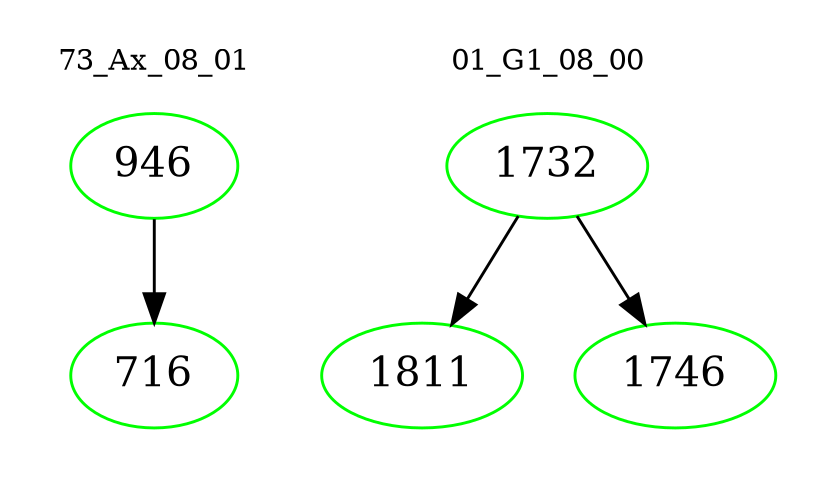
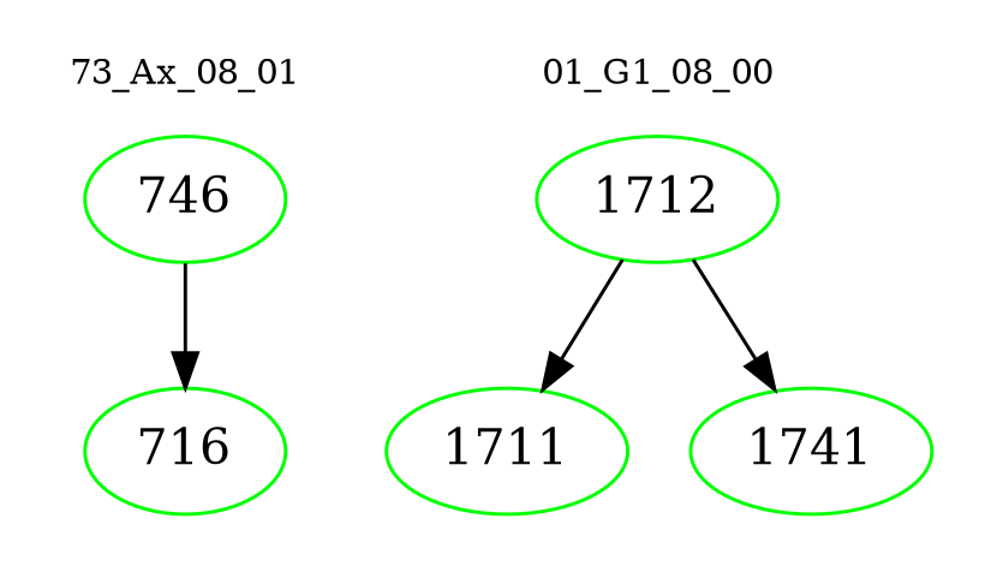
  digraph {
    node [color=green]
    edge [color=black]
-   n1 [label=946]
+   n1 [label=746]
    n2 [label=716]
-   n3 [label=1732]
-   n4 [label=1811]
-   n5 [label=1746]
+   n3 [label=1712]
+   n4 [label=1711]
+   n5 [label=1741]
    subgraph cluster_1 {
      color=white
      fontsize=10
      label="73_Ax_08_01"
      n1
      n2
    }
    subgraph cluster_2 {
      color=white
      fontsize=10
      label="01_G1_08_00"
      n3
      n4
      n5
    }
    n1 -> n2
    n3 -> n4
    n3 -> n5
  }
